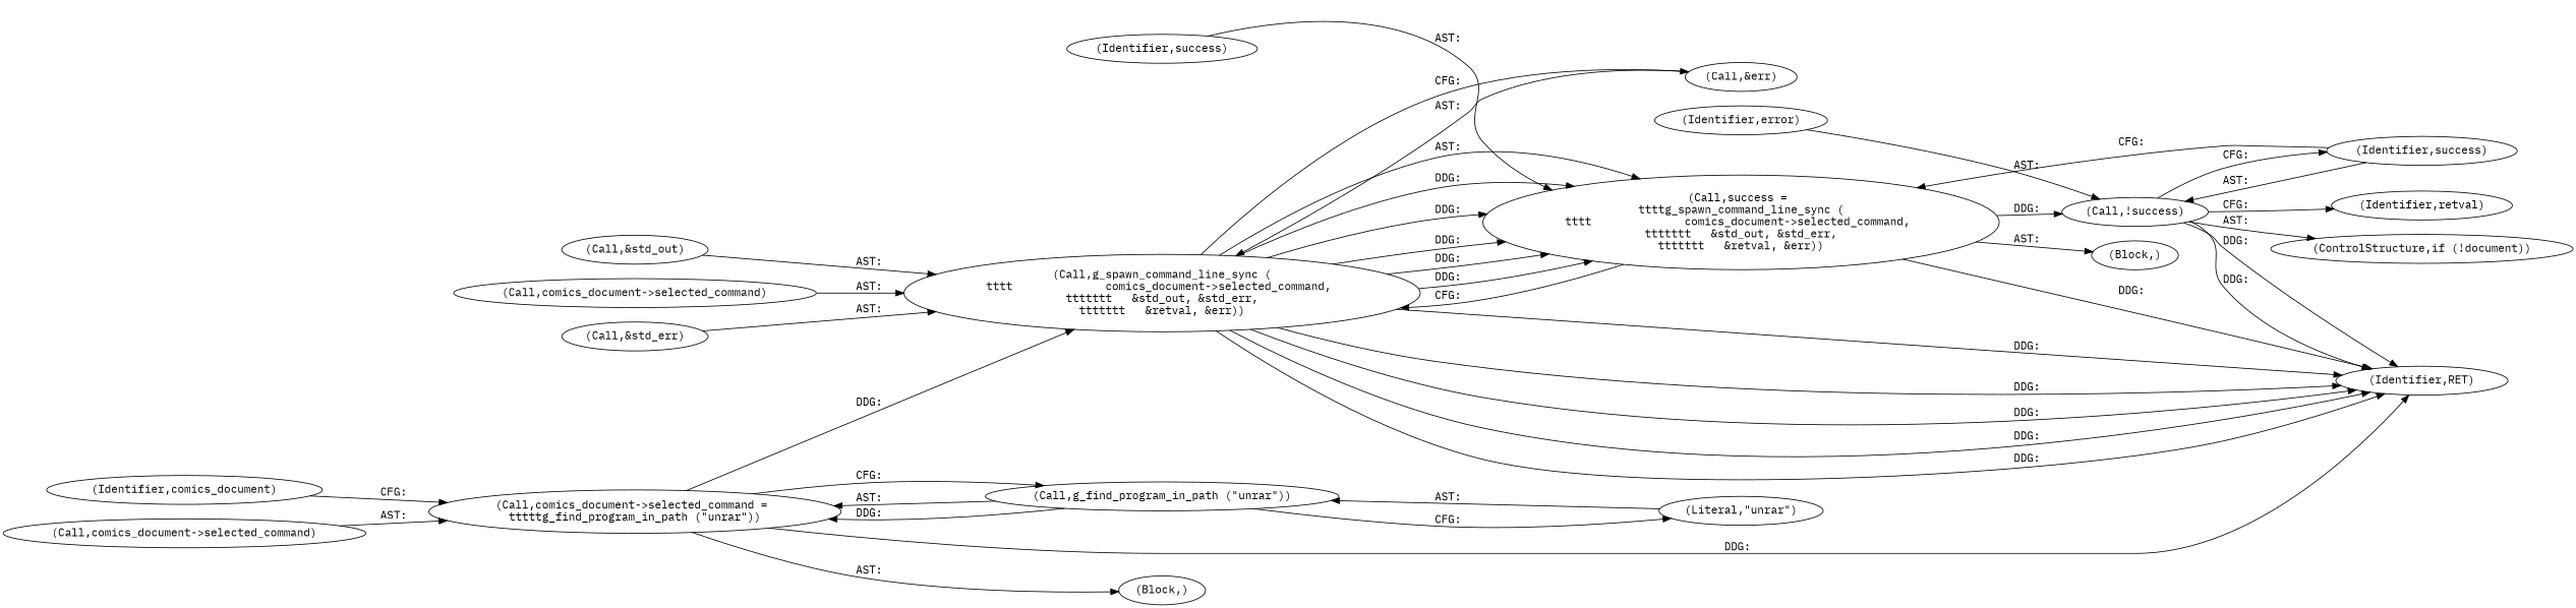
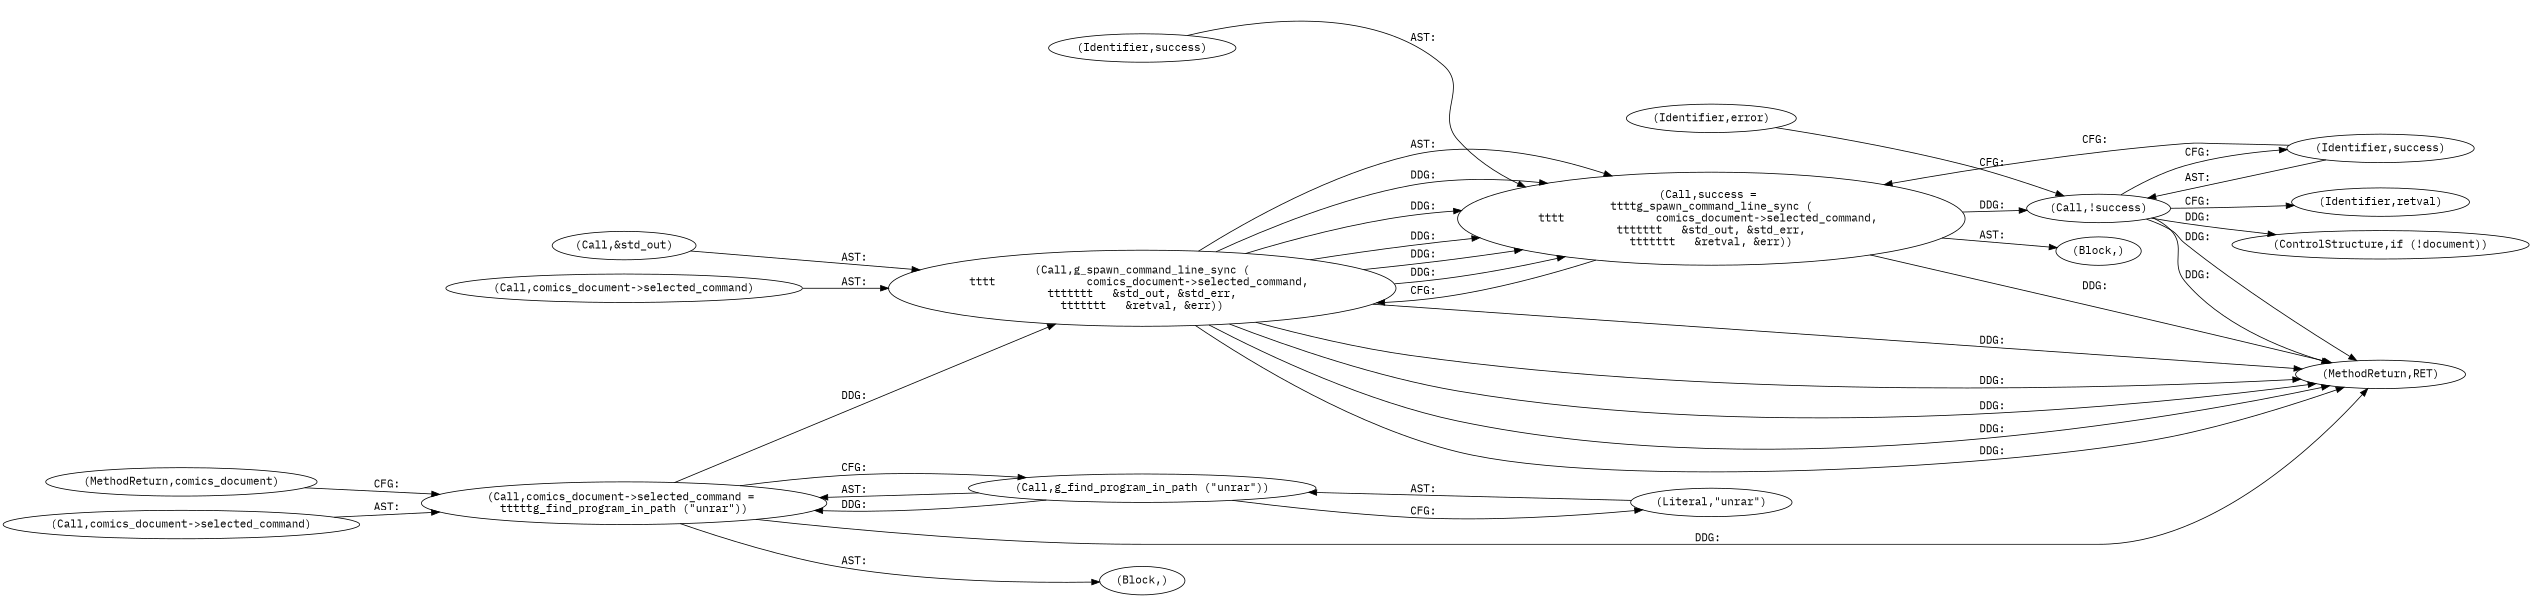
  digraph {
    fontname="IBM Plex Mono"
    rankdir=LR
    node [fontname="IBM Plex Mono"]
    edge [fontname="IBM Plex Mono"]
    n1 [label="(Call,g_spawn_command_line_sync (\n\t\t\t\t              comics_document->selected_command, \n\t\t\t\t\t\t\t   &std_out, &std_err,\n\t\t\t\t\t\t\t   &retval, &err))"]
    n2 [label="(Call,success = \n\t\t\t\tg_spawn_command_line_sync (\n\t\t\t\t              comics_document->selected_command, \n\t\t\t\t\t\t\t   &std_out, &std_err,\n\t\t\t\t\t\t\t   &retval, &err))"]
-   n3 [label="(Call,&err)"]
-   n4 [label="(Identifier,RET)"]
+   n4 [label="(MethodReturn,RET)"]
    n5 [label="(Call,!success)"]
    n6 [label="(Block,)"]
    n7 [label="(Call,comics_document->selected_command = \n\t\t\t\t\tg_find_program_in_path (\"unrar\"))"]
    n8 [label="(Call,g_find_program_in_path (\"unrar\"))"]
    n9 [label="(Block,)"]
    n10 [label="(Literal,\"unrar\")"]
    n11 [label="(Identifier,success)"]
    n12 [label="(ControlStructure,if (!document))"]
    n13 [label="(Identifier,retval)"]
-   n14 [label="(Identifier,comics_document)"]
+   n14 [label="(MethodReturn,comics_document)"]
    n15 [label="(Identifier,error)"]
    n16 [label="(Call,&std_out)"]
    n17 [label="(Call,comics_document->selected_command)"]
    n18 [label="(Call,comics_document->selected_command)"]
    n19 [label="(Identifier,success)"]
-   n20 [label="(Call,&std_err)"]
    n1 -> n2 [label="AST: "]
    n1 -> n2 [label="DDG: "]
    n1 -> n2 [label="DDG: "]
    n1 -> n2 [label="DDG: "]
    n1 -> n2 [label="DDG: "]
    n1 -> n2 [label="DDG: "]
-   n1 -> n3 [label="CFG: "]
    n1 -> n4 [label="DDG: "]
    n1 -> n4 [label="DDG: "]
    n1 -> n4 [label="DDG: "]
    n1 -> n4 [label="DDG: "]
    n1 -> n4 [label="DDG: "]
    n2 -> n1 [label="CFG: "]
    n2 -> n4 [label="DDG: "]
    n2 -> n5 [label="DDG: "]
    n2 -> n6 [label="AST: "]
-   n3 -> n1 [label="AST: "]
    n5 -> n4 [label="DDG: "]
    n5 -> n4 [label="DDG: "]
    n5 -> n11 [label="CFG: "]
-   n5 -> n12 [label="AST: "]
+   n5 -> n12 [label="DDG: "]
    n5 -> n13 [label="CFG: "]
    n7 -> n1 [label="DDG: "]
    n7 -> n4 [label="DDG: "]
    n7 -> n8 [label="CFG: "]
    n7 -> n9 [label="AST: "]
    n8 -> n7 [label="AST: "]
    n8 -> n7 [label="DDG: "]
    n8 -> n10 [label="CFG: "]
    n10 -> n8 [label="AST: "]
    n11 -> n2 [label="CFG: "]
    n11 -> n5 [label="AST: "]
    n14 -> n7 [label="CFG: "]
-   n15 -> n5 [label="AST: "]
+   n15 -> n5 [label="CFG: "]
    n16 -> n1 [label="AST: "]
    n17 -> n1 [label="AST: "]
    n18 -> n7 [label="AST: "]
    n19 -> n2 [label="AST: "]
-   n20 -> n1 [label="AST: "]
  }
